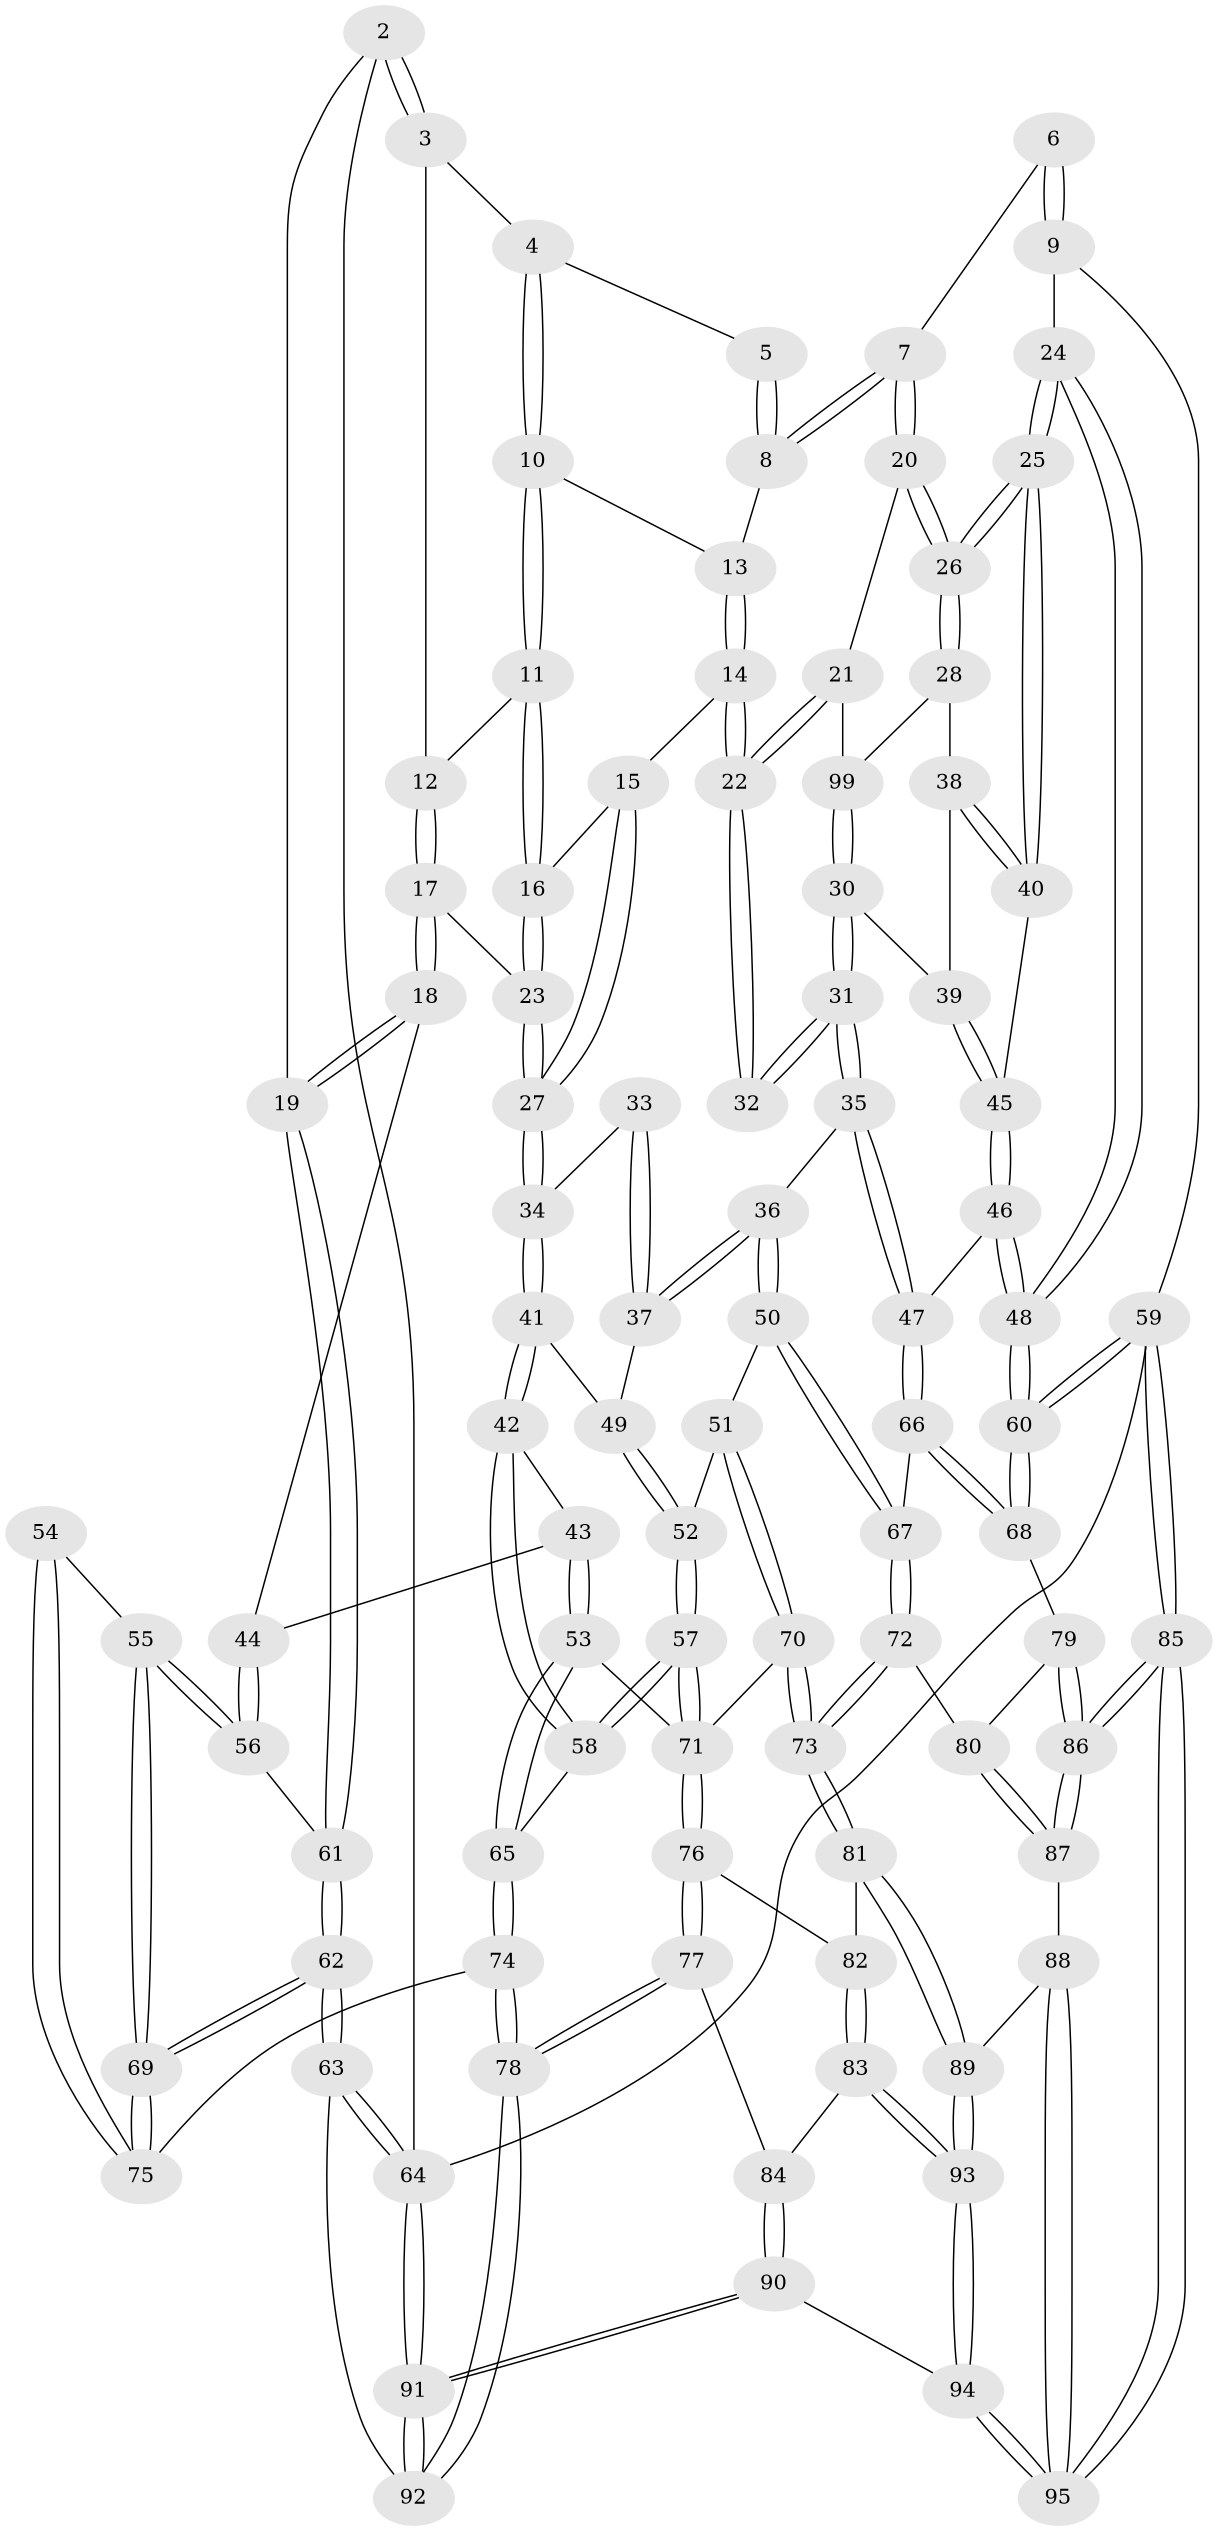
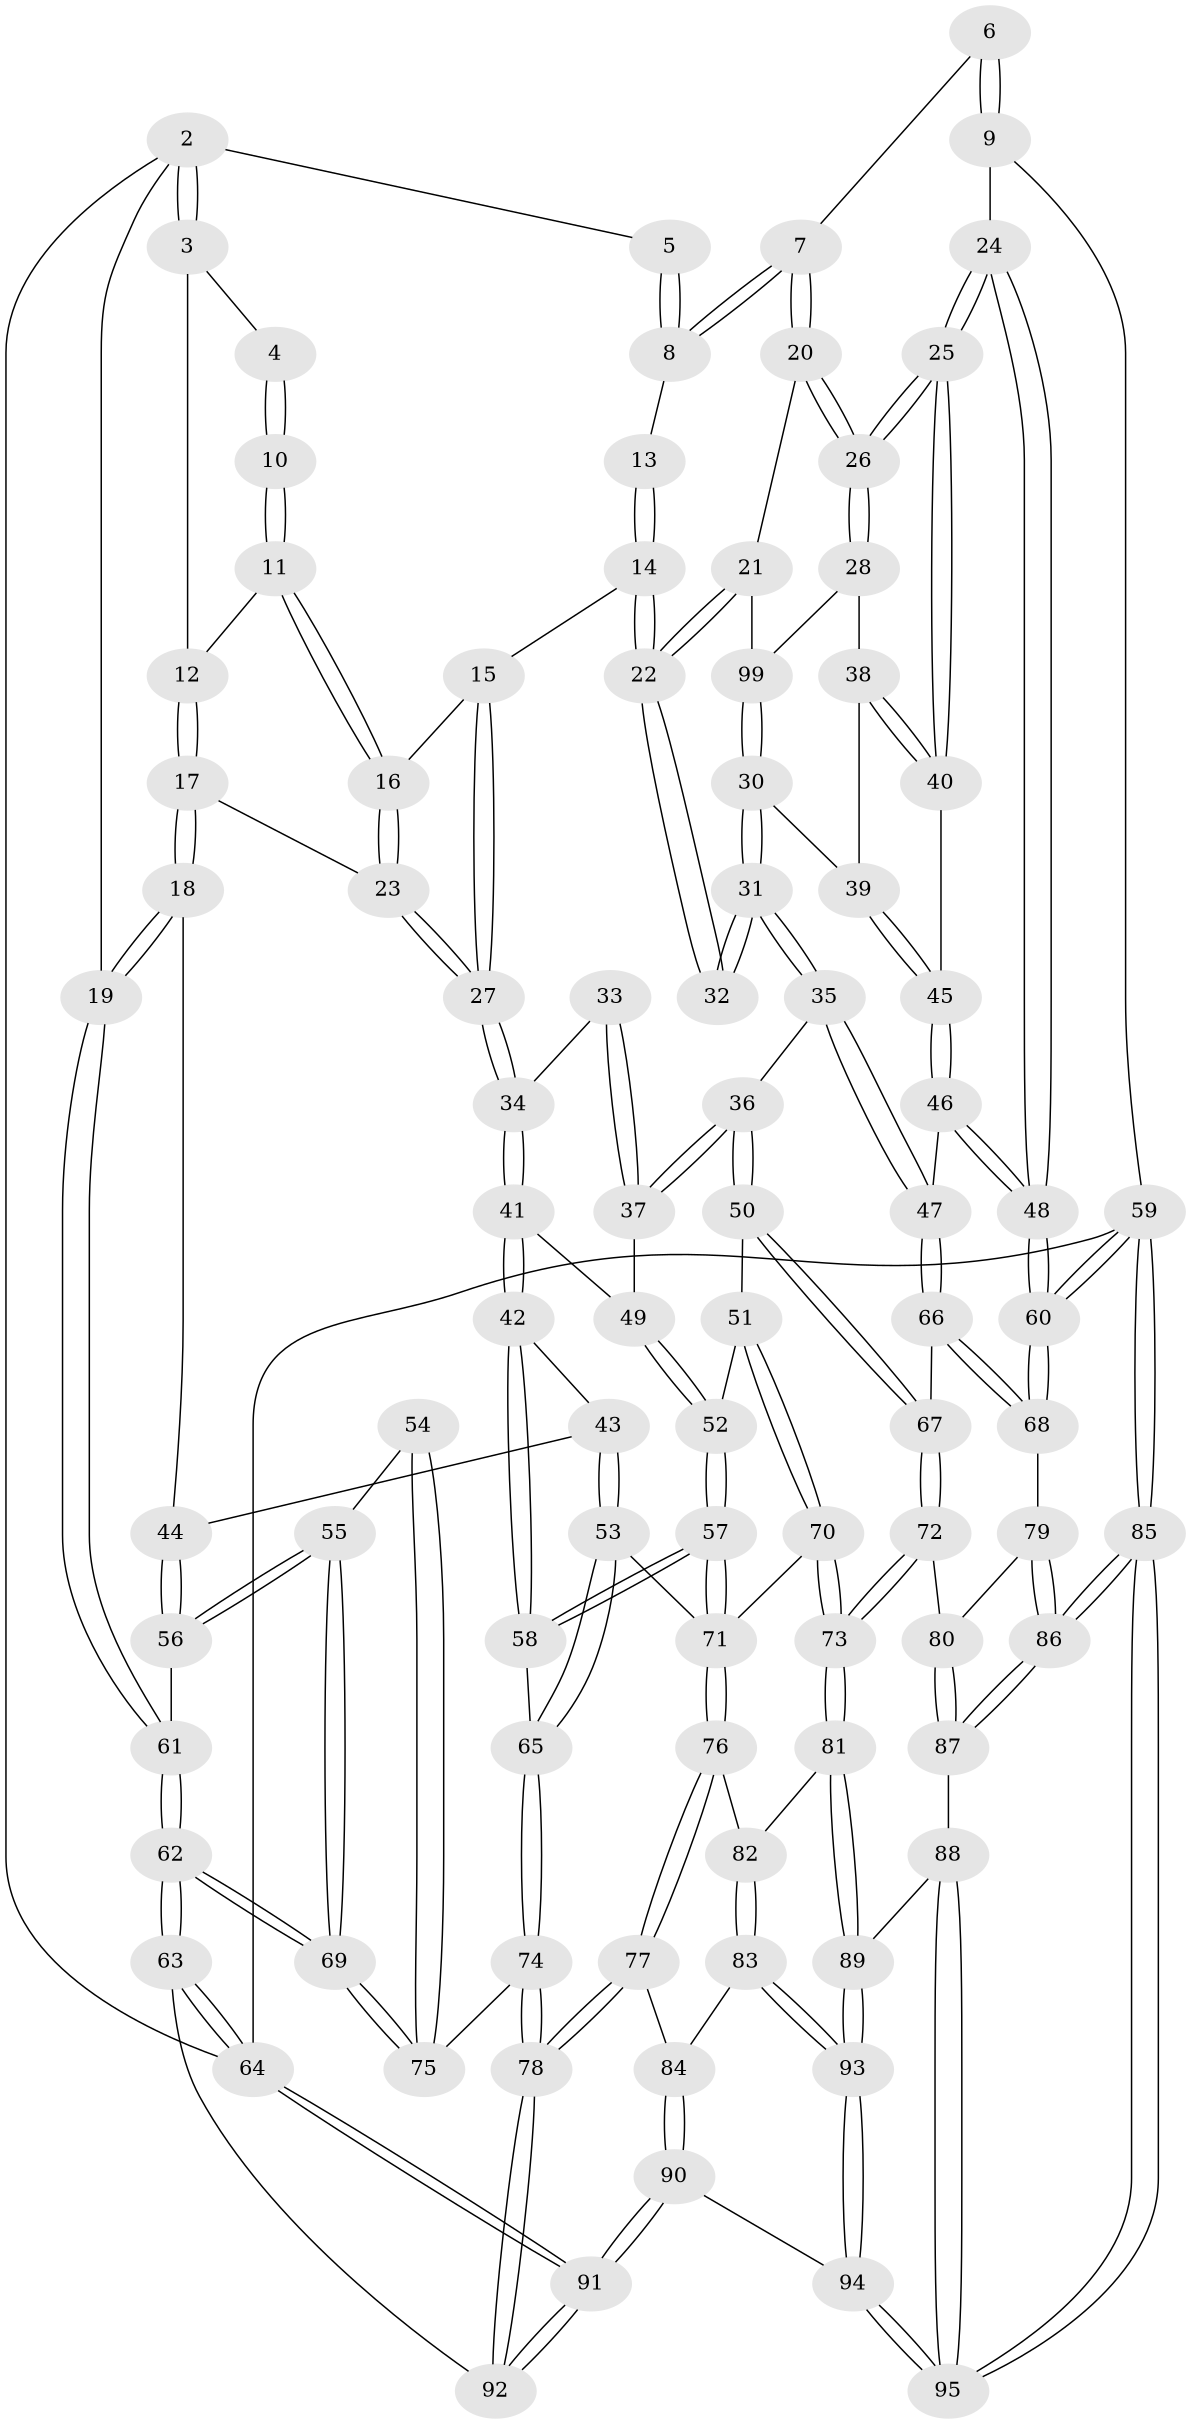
  graph {
    node [color=gray90 style=filled]
    2
    3
    19
    64
    6
    9
    7
    24
    59
    4
    12
    61
    91
    5
    10
    17
    8
    13
    11
    20
    21
    26
    14
    25
    48
    60
    85
    16
    23
    18
    15
    22
    27
    32
    34
    44
    56
    62
    n39 [label=99]
    28
    30
    40
    45
    38
    41
    39
    31
    35
    36
    47
    33
    37
    49
    42
    50
    66
    51
    67
    52
    46
    43
    58
    53
    65
    71
    68
    57
    70
    72
    73
    54
    55
    75
    74
    69
    76
    86
    95
    79
    63
    92
    78
    80
    81
    77
    82
    87
    89
    84
    83
    90
    88
    93
    94
    2 -- 3
    2 -- 3
    2 -- 19
    2 -- 64
    3 -- 4
    3 -- 12
    19 -- 61
    19 -- 61
    64 -- 91
    64 -- 91
    6 -- 9
    6 -- 9
    6 -- 7
    9 -- 24
    9 -- 59
    7 -- 8
    7 -- 8
    7 -- 20
    7 -- 20
    24 -- 25
    24 -- 25
    24 -- 48
    24 -- 48
    59 -- 64
    59 -- 60
    59 -- 60
    59 -- 85
    59 -- 85
-   4 -- 5
+   2 -- 5
    4 -- 10
    4 -- 10
    12 -- 17
    12 -- 17
    61 -- 62
    61 -- 62
    91 -- 92
    91 -- 92
    5 -- 8
    5 -- 8
-   10 -- 13
    10 -- 11
    10 -- 11
    17 -- 23
    17 -- 18
    17 -- 18
    8 -- 13
    13 -- 14
    13 -- 14
    11 -- 12
    11 -- 16
    11 -- 16
    20 -- 21
    20 -- 26
    20 -- 26
    21 -- 22
    21 -- 22
    21 -- n39
    26 -- 28
    26 -- 28
    14 -- 15
    14 -- 22
    14 -- 22
    25 -- 26
    25 -- 26
    25 -- 40
    25 -- 40
    48 -- 60
    48 -- 60
    60 -- 68
    60 -- 68
    85 -- 86
    85 -- 86
    85 -- 95
    85 -- 95
    16 -- 23
    16 -- 23
    23 -- 27
    23 -- 27
    18 -- 19
    18 -- 19
    18 -- 44
    15 -- 16
    15 -- 27
    15 -- 27
    22 -- 32
    22 -- 32
    27 -- 34
    27 -- 34
    34 -- 41
    34 -- 41
    44 -- 56
    44 -- 56
    56 -- 61
    62 -- 69
    62 -- 69
    62 -- 63
    62 -- 63
    n39 -- 30
    n39 -- 30
    28 -- n39
    28 -- 38
    30 -- 39
    30 -- 31
    30 -- 31
    40 -- 45
    45 -- 46
    45 -- 46
    38 -- 40
    38 -- 40
    38 -- 39
    41 -- 49
    41 -- 42
    41 -- 42
    39 -- 45
    39 -- 45
    31 -- 32
    31 -- 32
    31 -- 35
    31 -- 35
    35 -- 36
    35 -- 47
    35 -- 47
    36 -- 37
    36 -- 37
    36 -- 50
    36 -- 50
    47 -- 66
    47 -- 66
    33 -- 34
    33 -- 37
    33 -- 37
    37 -- 49
    49 -- 52
    49 -- 52
    42 -- 43
    42 -- 58
    42 -- 58
    50 -- 51
    50 -- 67
    50 -- 67
    66 -- 67
    66 -- 68
    66 -- 68
    51 -- 52
    51 -- 70
    51 -- 70
    67 -- 72
    67 -- 72
    52 -- 57
    52 -- 57
    46 -- 48
    46 -- 48
    46 -- 47
    43 -- 44
    43 -- 53
    43 -- 53
    58 -- 65
    53 -- 65
    53 -- 65
    53 -- 71
    65 -- 74
    65 -- 74
    71 -- 76
    71 -- 76
    68 -- 79
    57 -- 58
    57 -- 58
    57 -- 71
    57 -- 71
    70 -- 71
    70 -- 73
    70 -- 73
    72 -- 73
    72 -- 73
    72 -- 80
    73 -- 81
    73 -- 81
    54 -- 55
    54 -- 75
    54 -- 75
    55 -- 56
    55 -- 56
    55 -- 69
    55 -- 69
    74 -- 75
    74 -- 78
    74 -- 78
    69 -- 75
    69 -- 75
    76 -- 77
    76 -- 77
    76 -- 82
    86 -- 87
    86 -- 87
    79 -- 86
    79 -- 86
    79 -- 80
    63 -- 64
    63 -- 64
    63 -- 92
    78 -- 92
    78 -- 92
    80 -- 87
    80 -- 87
    81 -- 82
    81 -- 89
    81 -- 89
    77 -- 78
    77 -- 78
    77 -- 84
    82 -- 83
    82 -- 83
    87 -- 88
    89 -- 93
    89 -- 93
    84 -- 90
    84 -- 90
    83 -- 84
    83 -- 93
    83 -- 93
    90 -- 91
    90 -- 91
    90 -- 94
    88 -- 95
    88 -- 95
    88 -- 89
    93 -- 94
    93 -- 94
    94 -- 95
    94 -- 95
  }
